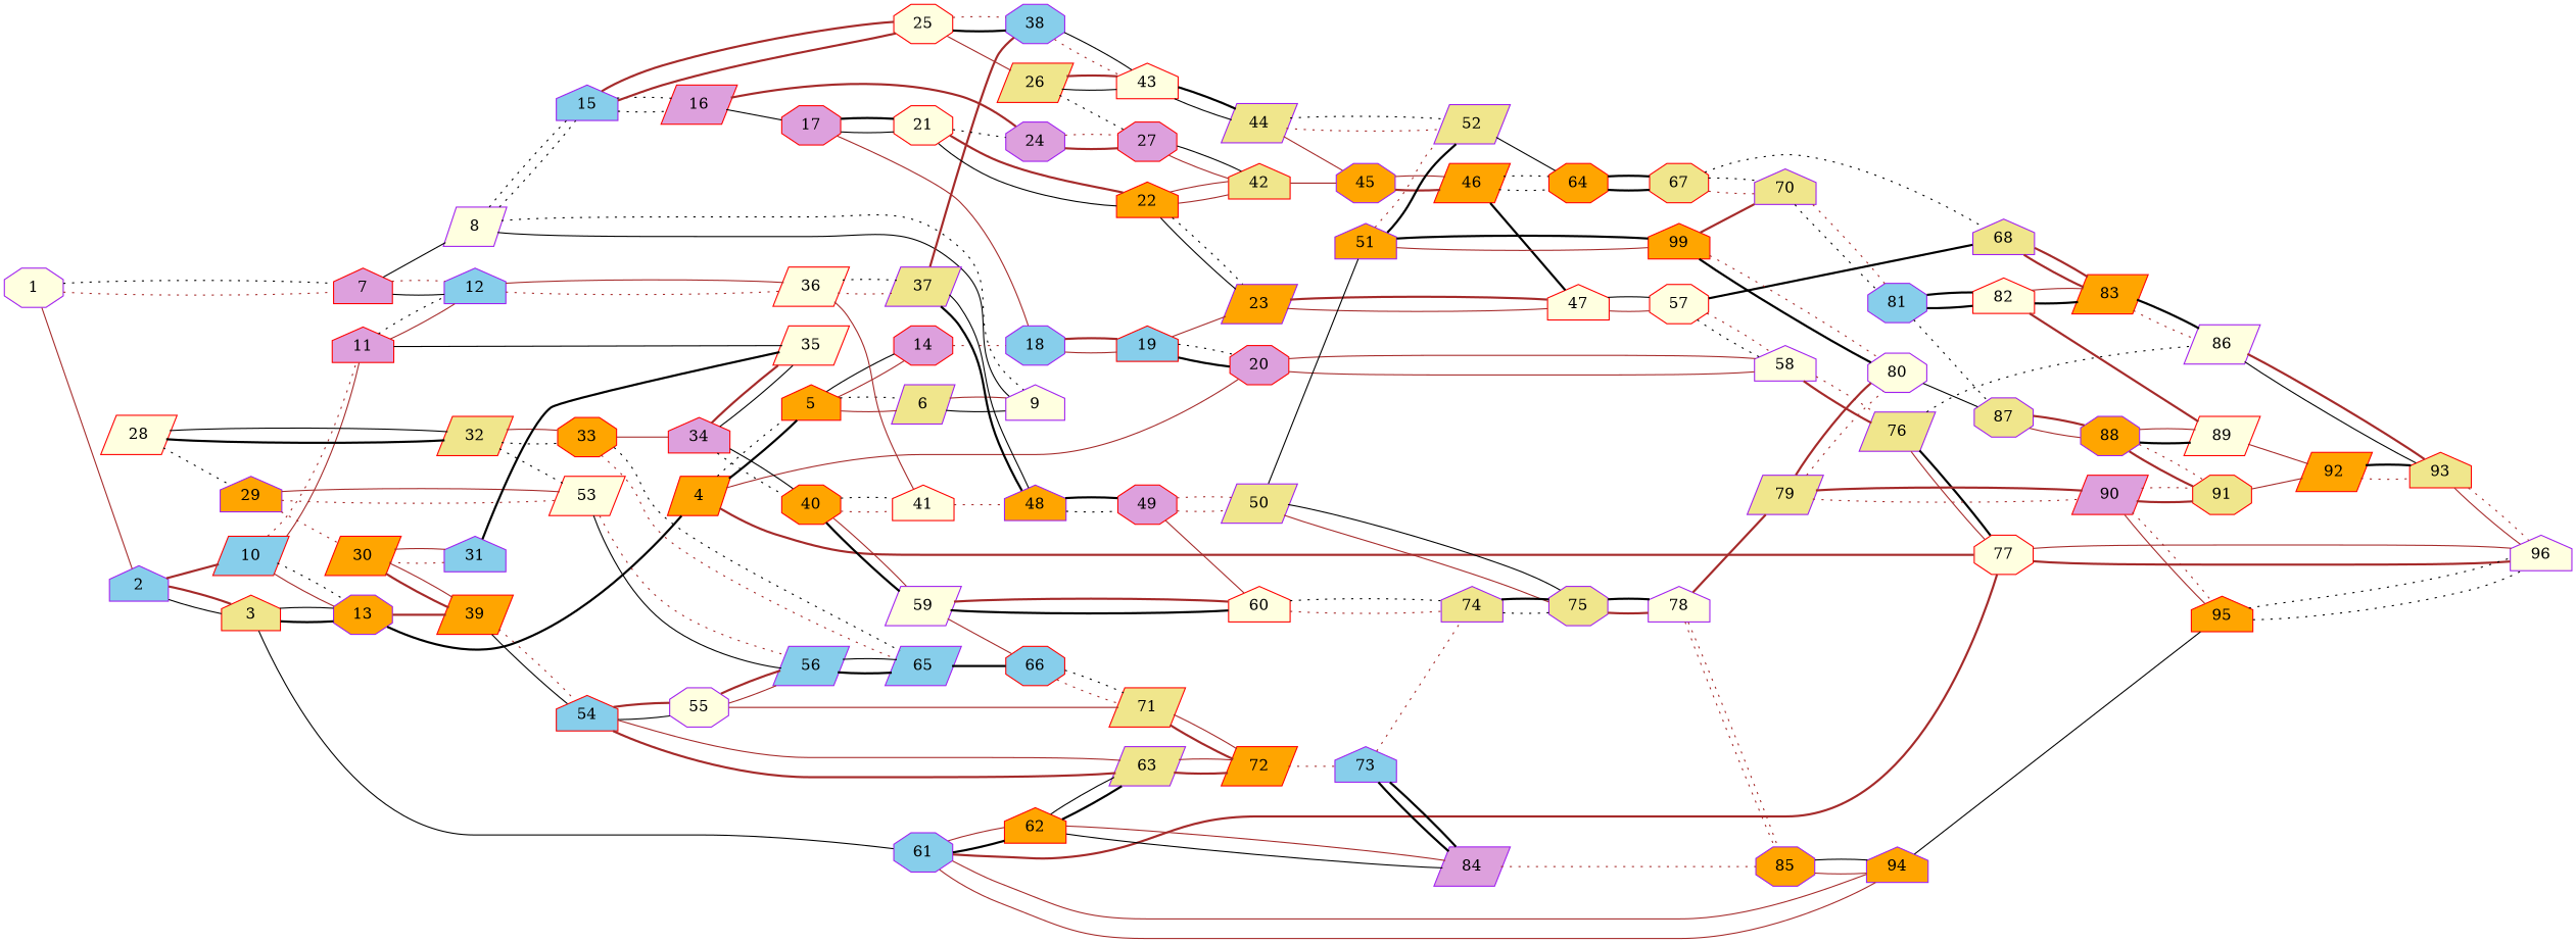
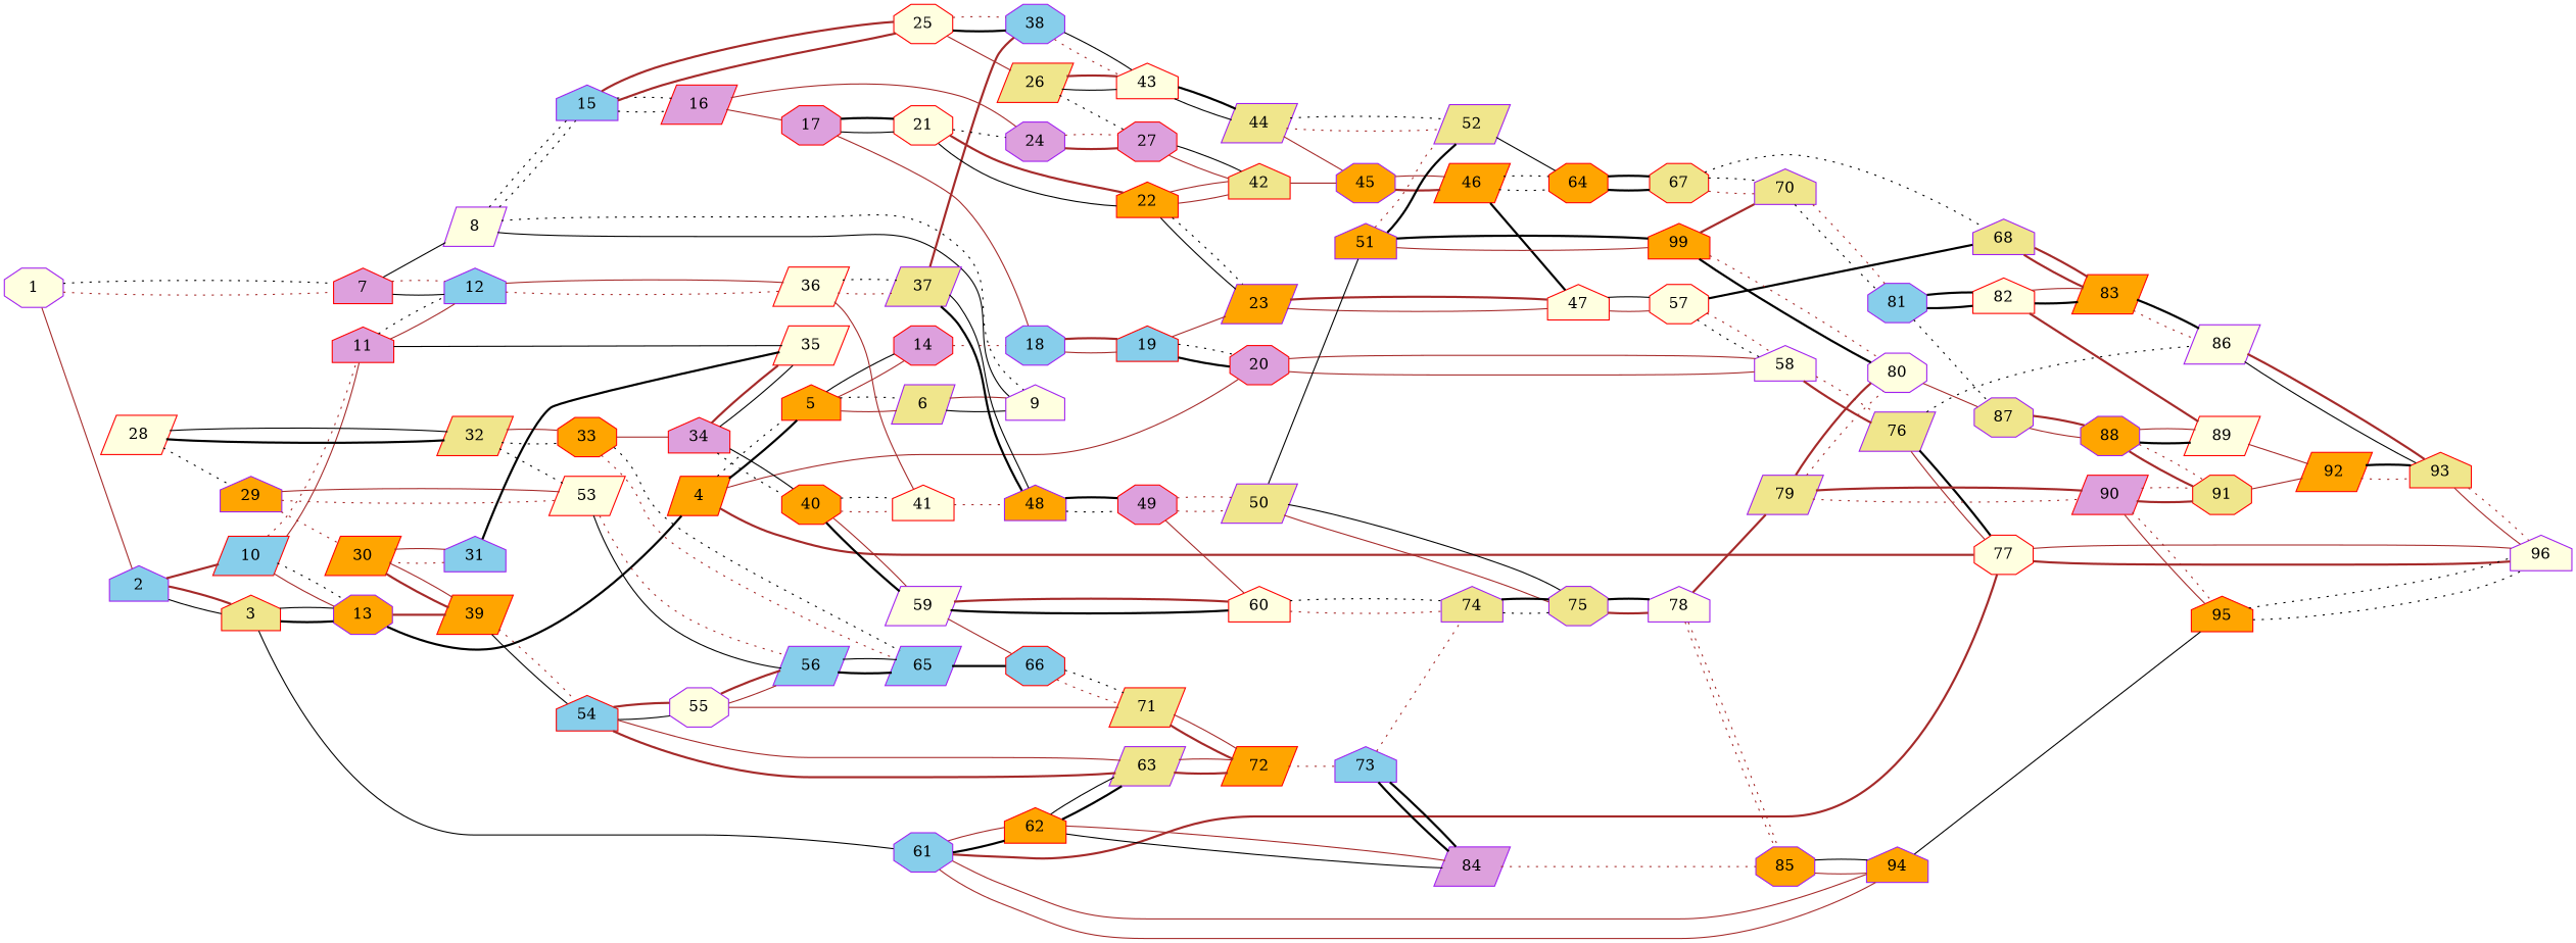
  graph {
    rankdir=LR
    node [color=red fillcolor=lightyellow shape=house style=filled]
    edge [color=brown style=solid]
    1 [color=purple shape=octagon]
    2 [color=purple fillcolor=skyblue]
    7 [fillcolor=plum]
    3 [fillcolor=khaki]
    10 [fillcolor=skyblue shape=parallelogram]
    8 [color=purple shape=parallelogram]
    12 [color=purple fillcolor=skyblue]
    13 [color=purple fillcolor=orange shape=octagon]
    61 [color=purple fillcolor=skyblue shape=octagon]
    11 [fillcolor=plum]
    4 [fillcolor=orange shape=parallelogram]
    5 [fillcolor=orange]
    20 [fillcolor=plum shape=octagon]
    77 [shape=octagon]
    39 [fillcolor=orange shape=parallelogram]
    62 [fillcolor=orange]
    94 [color=purple fillcolor=orange]
    6 [color=purple fillcolor=khaki shape=parallelogram]
    14 [fillcolor=plum shape=octagon]
    58 [color=purple]
    96 [color=purple]
    9 [color=purple]
    18 [color=purple fillcolor=skyblue shape=octagon]
    15 [color=purple fillcolor=skyblue]
    36 [shape=parallelogram]
    16 [fillcolor=plum shape=parallelogram]
    25 [shape=octagon]
    35 [shape=parallelogram]
    37 [color=purple fillcolor=khaki shape=parallelogram]
    41
    54 [fillcolor=skyblue]
    19 [fillcolor=skyblue]
    17 [fillcolor=plum shape=octagon]
    24 [color=purple fillcolor=plum shape=octagon]
    26 [fillcolor=khaki shape=parallelogram]
    38 [color=purple fillcolor=skyblue shape=octagon]
    21 [shape=octagon]
    27 [fillcolor=plum shape=octagon]
    22 [fillcolor=orange]
    23 [color=purple fillcolor=orange shape=parallelogram]
    47
    76 [color=purple fillcolor=khaki shape=parallelogram]
    42 [fillcolor=khaki]
    45 [color=purple fillcolor=orange shape=octagon]
    57 [shape=octagon]
    43
    44 [color=purple fillcolor=khaki shape=parallelogram]
    28 [shape=parallelogram]
    29 [color=purple fillcolor=orange]
    32 [fillcolor=khaki shape=parallelogram]
    30 [fillcolor=orange shape=parallelogram]
    53 [shape=parallelogram]
    33 [fillcolor=orange shape=octagon]
    31 [color=purple fillcolor=skyblue]
    56 [color=purple fillcolor=skyblue shape=parallelogram]
    34 [fillcolor=plum]
    65 [color=purple fillcolor=skyblue shape=parallelogram]
    40 [fillcolor=orange shape=octagon]
    66 [fillcolor=skyblue shape=octagon]
    59 [color=purple shape=parallelogram]
    48 [color=purple fillcolor=orange]
    49 [fillcolor=plum shape=octagon]
    55 [color=purple shape=octagon]
    63 [color=purple fillcolor=khaki shape=parallelogram]
    60
    46 [fillcolor=orange shape=parallelogram]
    52 [color=purple fillcolor=khaki shape=parallelogram]
    64 [fillcolor=orange shape=octagon]
    67 [fillcolor=khaki shape=octagon]
    68 [color=purple fillcolor=khaki]
    50 [color=purple fillcolor=khaki shape=parallelogram]
    51 [color=purple fillcolor=orange]
    75 [color=purple fillcolor=khaki shape=octagon]
    74 [color=purple fillcolor=khaki]
    n75 [fillcolor=orange label=99]
    78 [color=purple]
    70 [color=purple fillcolor=khaki]
    80 [color=purple shape=octagon]
    71 [fillcolor=khaki shape=parallelogram]
    72 [fillcolor=orange shape=parallelogram]
    83 [fillcolor=orange shape=parallelogram]
    86 [color=purple shape=parallelogram]
    84 [color=purple fillcolor=plum shape=parallelogram]
    95 [fillcolor=orange]
    85 [color=purple fillcolor=orange shape=octagon]
    73 [color=purple fillcolor=skyblue]
    81 [color=purple fillcolor=skyblue shape=octagon]
    87 [color=purple fillcolor=khaki shape=octagon]
    82
    79 [color=purple fillcolor=khaki shape=parallelogram]
    93 [fillcolor=khaki]
    90 [fillcolor=plum shape=parallelogram]
    91 [fillcolor=khaki shape=octagon]
    88 [color=purple fillcolor=orange shape=octagon]
    89 [shape=parallelogram]
    92 [fillcolor=orange shape=parallelogram]
    1 -- 2
    1 -- 7 [style=dotted]
    1 -- 7 [color=black style=dotted]
    2 -- 3 [color=black]
    2 -- 3 [style=bold]
    2 -- 10 [style=bold]
    7 -- 8 [color=black]
    7 -- 12 [color=black]
    7 -- 12 [style=dotted]
    3 -- 13 [color=black style=bold]
    3 -- 13 [color=black]
    3 -- 61 [color=black]
    10 -- 13
    10 -- 13 [color=black style=dotted]
    10 -- 11
    10 -- 11 [style=dotted]
    8 -- 9 [color=black]
    8 -- 9 [color=black style=dotted]
    8 -- 15 [color=black style=dotted]
    8 -- 15 [color=black style=dotted]
    12 -- 36 [style=dotted]
    12 -- 36
    13 -- 4 [color=black style=bold]
    13 -- 39 [style=bold]
    61 -- 77 [style=bold]
    61 -- 62 [color=black style=bold]
    61 -- 62
    61 -- 94
    61 -- 94
    11 -- 12
    11 -- 12 [color=black style=dotted]
    11 -- 35 [color=black]
    4 -- 5 [color=black style=bold]
    4 -- 5 [color=black style=dotted]
    4 -- 20
    4 -- 77 [style=bold]
    5 -- 6
    5 -- 6 [color=black style=dotted]
    5 -- 14
    5 -- 14 [color=black]
    20 -- 58
    20 -- 58
    77 -- 96 [style=bold]
    77 -- 96
    39 -- 54 [color=black]
    39 -- 54 [style=dotted]
    62 -- 63 [color=black style=bold]
    62 -- 63 [color=black]
    62 -- 84 [color=black]
    62 -- 84
    94 -- 95 [color=black]
    6 -- 9 [color=black]
    6 -- 9
    14 -- 18 [style=dotted]
    58 -- 76 [style=bold]
    58 -- 76 [style=dotted]
    18 -- 19
    18 -- 19 [style=bold]
    15 -- 16 [color=black style=dotted]
    15 -- 16 [color=black style=dotted]
    15 -- 25 [style=bold]
    15 -- 25 [style=bold]
    36 -- 37 [style=dotted]
    36 -- 37 [color=black style=dotted]
    36 -- 41
-   16 -- 17 [color=black]
-   16 -- 24 [style=bold]
+   16 -- 17
+   16 -- 24
    25 -- 26
    25 -- 38 [color=black style=bold]
    25 -- 38 [style=dotted]
    37 -- 38 [style=bold]
    37 -- 48 [color=black style=bold]
    37 -- 48 [color=black]
    41 -- 48 [style=dotted]
    54 -- 55 [color=black]
    54 -- 55 [style=bold]
    54 -- 63 [style=bold]
    54 -- 63
    19 -- 20 [color=black style=bold]
    19 -- 20 [color=black style=dotted]
    19 -- 23
    17 -- 18
    17 -- 21 [color=black]
    17 -- 21 [color=black style=bold]
    24 -- 27 [style=bold]
    24 -- 27 [style=dotted]
    26 -- 27 [color=black style=dotted]
    26 -- 43 [color=black]
    26 -- 43 [style=bold]
    38 -- 43 [style=dotted]
    38 -- 43 [color=black]
    21 -- 24 [color=black style=dotted]
    21 -- 22 [color=black]
    21 -- 22 [style=bold]
    27 -- 42
    27 -- 42 [color=black]
    22 -- 23 [color=black]
    22 -- 23 [color=black style=dotted]
    22 -- 42
    22 -- 42
    23 -- 47
    23 -- 47 [style=bold]
    47 -- 57
    47 -- 57 [color=black]
    76 -- 77
    76 -- 77 [color=black style=bold]
    76 -- 86 [color=black style=dotted]
    42 -- 45
    45 -- 46 [style=bold]
    45 -- 46
    57 -- 58 [color=black style=dotted]
    57 -- 58 [style=dotted]
    57 -- 68 [color=black style=bold]
    43 -- 44 [color=black]
    43 -- 44 [color=black style=bold]
    44 -- 45
    44 -- 52 [style=dotted]
    44 -- 52 [color=black style=dotted]
    28 -- 29 [color=black style=dotted]
    28 -- 32 [color=black style=bold]
    28 -- 32 [color=black]
    29 -- 30 [style=dotted]
    29 -- 53 [style=dotted]
    29 -- 53
    32 -- 53 [color=black style=dotted]
    32 -- 33 [color=black style=dotted]
    32 -- 33
    30 -- 39 [style=bold]
    30 -- 39
    30 -- 31 [style=dotted]
    30 -- 31
    53 -- 56 [color=black]
    53 -- 56 [style=dotted]
    33 -- 34
    33 -- 65 [style=dotted]
    33 -- 65 [color=black style=dotted]
    31 -- 35 [color=black style=bold]
    56 -- 65 [color=black style=bold]
    56 -- 65 [color=black]
    34 -- 35 [color=black]
    34 -- 35 [style=bold]
    34 -- 40 [color=black style=dotted]
    34 -- 40 [color=black]
    65 -- 66 [color=black style=bold]
    40 -- 41 [style=dotted]
    40 -- 41 [color=black style=dotted]
    40 -- 59 [color=black style=bold]
    40 -- 59
    66 -- 71 [style=dotted]
    66 -- 71 [color=black style=dotted]
    59 -- 66
    59 -- 60 [color=black style=bold]
    59 -- 60 [style=bold]
    48 -- 49 [color=black style=dotted]
    48 -- 49 [color=black style=bold]
    49 -- 60
    49 -- 50 [style=dotted]
    49 -- 50 [style=dotted]
    55 -- 56
    55 -- 56 [style=bold]
    55 -- 71
    63 -- 72 [style=bold]
    63 -- 72
    60 -- 74 [style=dotted]
    60 -- 74 [color=black style=dotted]
    46 -- 47 [color=black style=bold]
    46 -- 64 [color=black style=dotted]
    46 -- 64 [color=black style=dotted]
    52 -- 64 [color=black]
    64 -- 67 [color=black style=bold]
    64 -- 67 [color=black style=bold]
    67 -- 68 [color=black style=dotted]
    67 -- 70 [style=dotted]
    67 -- 70 [color=black style=dotted]
    68 -- 83 [style=bold]
    68 -- 83 [style=bold]
    50 -- 51 [color=black]
    50 -- 75
    50 -- 75 [color=black]
    51 -- 52 [color=black style=bold]
    51 -- 52 [style=dotted]
    51 -- n75
    51 -- n75 [color=black style=bold]
    75 -- 78 [style=bold]
    75 -- 78 [color=black style=bold]
    74 -- 75 [color=black style=dotted]
    74 -- 75 [color=black style=bold]
    n75 -- 70 [style=bold]
    n75 -- 80 [color=black style=bold]
    n75 -- 80 [style=dotted]
    78 -- 85 [style=dotted]
    78 -- 85 [style=dotted]
    78 -- 79 [style=bold]
    70 -- 81 [color=black style=dotted]
    70 -- 81 [style=dotted]
-   80 -- 87 [color=black]
+   80 -- 87
    71 -- 72 [style=bold]
    71 -- 72
    72 -- 73 [style=dotted]
    83 -- 86 [style=dotted]
    83 -- 86 [color=black style=bold]
    86 -- 93 [color=black]
    86 -- 93 [style=bold]
    84 -- 85 [style=dotted]
    95 -- 96 [color=black style=dotted]
    95 -- 96 [color=black style=dotted]
    85 -- 94
    85 -- 94 [color=black]
    73 -- 74 [style=dotted]
    73 -- 84 [color=black style=bold]
    73 -- 84 [color=black style=bold]
    81 -- 87 [color=black style=dotted]
    81 -- 82 [color=black style=bold]
    81 -- 82 [color=black style=bold]
    87 -- 88
    87 -- 88 [style=bold]
    82 -- 83 [color=black style=bold]
    82 -- 83
    82 -- 89 [style=bold]
    79 -- 80 [style=dotted]
    79 -- 80 [style=bold]
    79 -- 90 [style=dotted]
    79 -- 90 [style=bold]
    93 -- 96
    93 -- 96 [style=dotted]
    90 -- 95
    90 -- 95 [style=dotted]
    90 -- 91 [style=bold]
    90 -- 91 [style=dotted]
    91 -- 92
    88 -- 91 [style=bold]
    88 -- 91 [style=dotted]
    88 -- 89 [color=black style=bold]
    88 -- 89
    89 -- 92
    92 -- 93 [style=dotted]
    92 -- 93 [color=black style=bold]
  }
